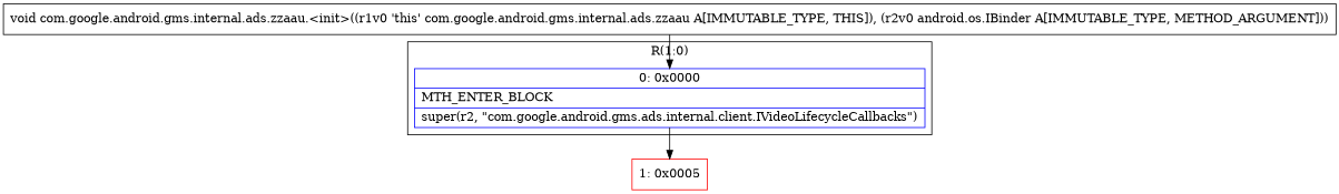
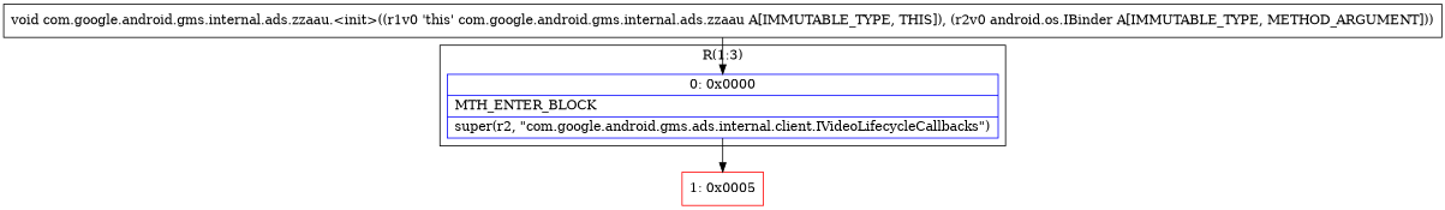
  digraph {
    node [shape=record]
    n1 [color=blue label="{0\:\ 0x0000|MTH_ENTER_BLOCK\l|super(r2, \"com.google.android.gms.ads.internal.client.IVideoLifecycleCallbacks\")\l}"]
    n2 [color=red label="{1\:\ 0x0005}"]
    n3 [label="{void com.google.android.gms.internal.ads.zzaau.\<init\>((r1v0 'this' com.google.android.gms.internal.ads.zzaau A[IMMUTABLE_TYPE, THIS]), (r2v0 android.os.IBinder A[IMMUTABLE_TYPE, METHOD_ARGUMENT])) }"]
    subgraph cluster_1 {
-     label="R(1:0)"
+     label="R(1:3)"
      n1
    }
    n1 -> n2
    n3 -> n1
  }
